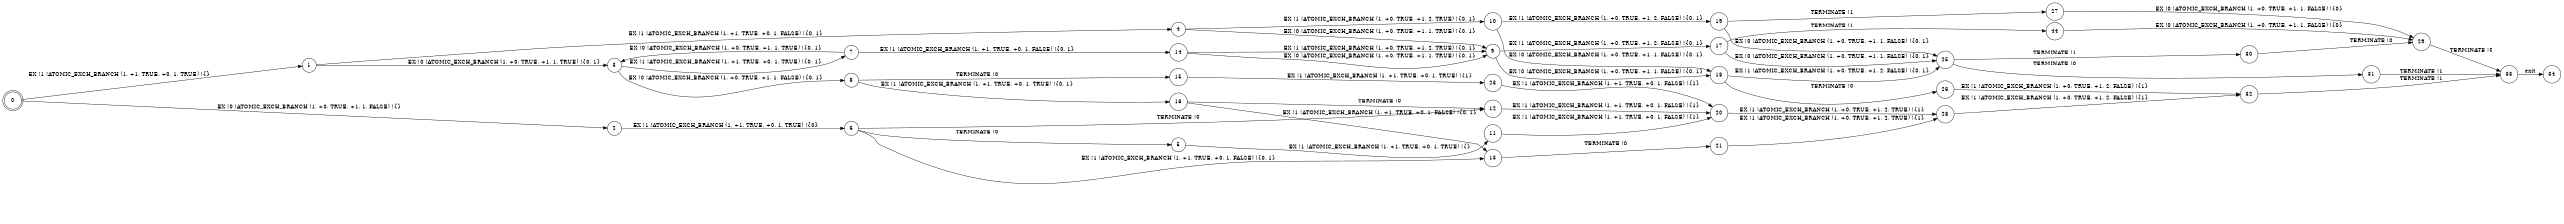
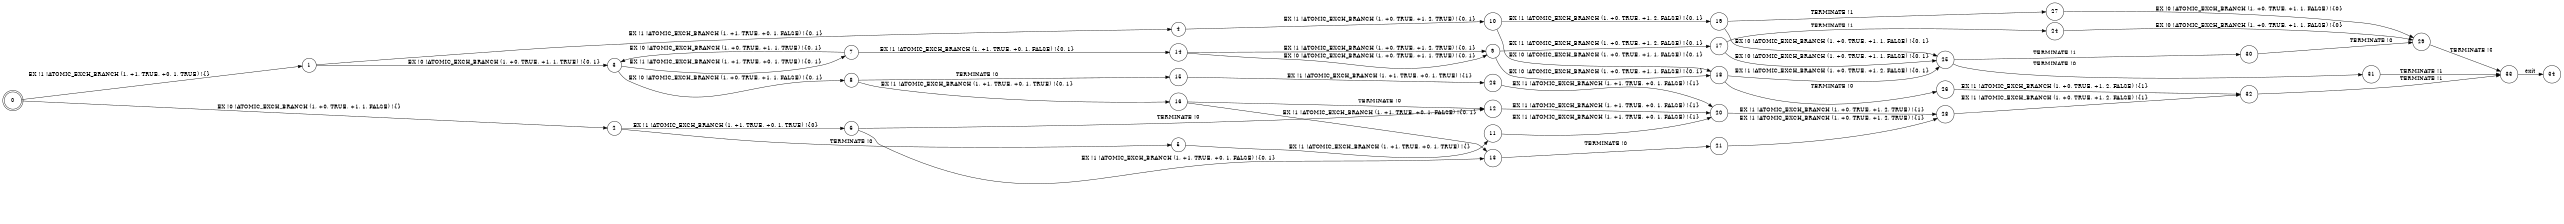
  digraph {
    rankdir=LR
    node [shape=circle]
    0 [peripheries=2]
    1
    2
    3
    4
    5
    6
    7
    8
    9
    10
    11
    12
    13
    14
    15
    16
    17
    18
    19
    20
    21
    23
-   24 [label=44]
+   24
    25
    26
    27
    28
    29
    30
    31
    32
    33
    34
    0 -> 1 [label="EX !1 !ATOMIC_EXCH_BRANCH (1, +1, TRUE, +0, 1, TRUE) !{}"]
    0 -> 2 [label="EX !0 !ATOMIC_EXCH_BRANCH (1, +0, TRUE, +1, 1, FALSE) !{}"]
    1 -> 3 [label="EX !0 !ATOMIC_EXCH_BRANCH (1, +0, TRUE, +1, 1, TRUE) !{0, 1}"]
    1 -> 4 [label="EX !1 !ATOMIC_EXCH_BRANCH (1, +1, TRUE, +0, 1, FALSE) !{0, 1}"]
-   6 -> 5 [label="TERMINATE !0"]
+   2 -> 5 [label="TERMINATE !0"]
    2 -> 6 [label="EX !1 !ATOMIC_EXCH_BRANCH (1, +1, TRUE, +0, 1, TRUE) !{0}"]
    3 -> 7 [label="EX !1 !ATOMIC_EXCH_BRANCH (1, +1, TRUE, +0, 1, TRUE) !{0, 1}"]
    3 -> 8 [label="EX !0 !ATOMIC_EXCH_BRANCH (1, +0, TRUE, +1, 1, FALSE) !{0, 1}"]
-   4 -> 9 [label="EX !0 !ATOMIC_EXCH_BRANCH (1, +0, TRUE, +1, 1, TRUE) !{0, 1}"]
    4 -> 10 [label="EX !1 !ATOMIC_EXCH_BRANCH (1, +0, TRUE, +1, 2, TRUE) !{0, 1}"]
    5 -> 11 [label="EX !1 !ATOMIC_EXCH_BRANCH (1, +1, TRUE, +0, 1, TRUE) !{}"]
    6 -> 12 [label="TERMINATE !0"]
    6 -> 13 [label="EX !1 !ATOMIC_EXCH_BRANCH (1, +1, TRUE, +0, 1, FALSE) !{0, 1}"]
    7 -> 3 [label="EX !0 !ATOMIC_EXCH_BRANCH (1, +0, TRUE, +1, 1, TRUE) !{0, 1}"]
    7 -> 14 [label="EX !1 !ATOMIC_EXCH_BRANCH (1, +1, TRUE, +0, 1, FALSE) !{0, 1}"]
    8 -> 15 [label="TERMINATE !0"]
    8 -> 16 [label="EX !1 !ATOMIC_EXCH_BRANCH (1, +1, TRUE, +0, 1, TRUE) !{0, 1}"]
    9 -> 17 [label="EX !1 !ATOMIC_EXCH_BRANCH (1, +0, TRUE, +1, 2, FALSE) !{0, 1}"]
    9 -> 18 [label="EX !0 !ATOMIC_EXCH_BRANCH (1, +0, TRUE, +1, 1, FALSE) !{0, 1}"]
    10 -> 18 [label="EX !0 !ATOMIC_EXCH_BRANCH (1, +0, TRUE, +1, 1, FALSE) !{0, 1}"]
    10 -> 19 [label="EX !1 !ATOMIC_EXCH_BRANCH (1, +0, TRUE, +1, 2, FALSE) !{0, 1}"]
    11 -> 20 [label="EX !1 !ATOMIC_EXCH_BRANCH (1, +1, TRUE, +0, 1, FALSE) !{1}"]
    12 -> 20 [label="EX !1 !ATOMIC_EXCH_BRANCH (1, +1, TRUE, +0, 1, FALSE) !{1}"]
    13 -> 21 [label="TERMINATE !0"]
    14 -> 9 [label="EX !1 !ATOMIC_EXCH_BRANCH (1, +0, TRUE, +1, 2, TRUE) !{0, 1}"]
    14 -> 9 [label="EX !0 !ATOMIC_EXCH_BRANCH (1, +0, TRUE, +1, 1, TRUE) !{0, 1}"]
    15 -> 23 [label="EX !1 !ATOMIC_EXCH_BRANCH (1, +1, TRUE, +0, 1, TRUE) !{1}"]
    16 -> 12 [label="TERMINATE !0"]
    16 -> 13 [label="EX !1 !ATOMIC_EXCH_BRANCH (1, +1, TRUE, +0, 1, FALSE) !{0, 1}"]
    17 -> 24 [label="TERMINATE !1"]
    17 -> 25 [label="EX !0 !ATOMIC_EXCH_BRANCH (1, +0, TRUE, +1, 1, FALSE) !{0, 1}"]
    18 -> 25 [label="EX !1 !ATOMIC_EXCH_BRANCH (1, +0, TRUE, +1, 2, FALSE) !{0, 1}"]
    18 -> 26 [label="TERMINATE !0"]
    19 -> 25 [label="EX !0 !ATOMIC_EXCH_BRANCH (1, +0, TRUE, +1, 1, FALSE) !{0, 1}"]
    19 -> 27 [label="TERMINATE !1"]
    20 -> 28 [label="EX !1 !ATOMIC_EXCH_BRANCH (1, +0, TRUE, +1, 2, TRUE) !{1}"]
    21 -> 28 [label="EX !1 !ATOMIC_EXCH_BRANCH (1, +0, TRUE, +1, 2, TRUE) !{1}"]
    23 -> 20 [label="EX !1 !ATOMIC_EXCH_BRANCH (1, +1, TRUE, +0, 1, FALSE) !{1}"]
    24 -> 29 [label="EX !0 !ATOMIC_EXCH_BRANCH (1, +0, TRUE, +1, 1, FALSE) !{0}"]
    25 -> 30 [label="TERMINATE !1"]
    25 -> 31 [label="TERMINATE !0"]
    26 -> 32 [label="EX !1 !ATOMIC_EXCH_BRANCH (1, +0, TRUE, +1, 2, FALSE) !{1}"]
    27 -> 29 [label="EX !0 !ATOMIC_EXCH_BRANCH (1, +0, TRUE, +1, 1, FALSE) !{0}"]
    28 -> 32 [label="EX !1 !ATOMIC_EXCH_BRANCH (1, +0, TRUE, +1, 2, FALSE) !{1}"]
    29 -> 33 [label="TERMINATE !0"]
    30 -> 29 [label="TERMINATE !0"]
    31 -> 33 [label="TERMINATE !1"]
    32 -> 33 [label="TERMINATE !1"]
    33 -> 34 [label=exit]
  }
